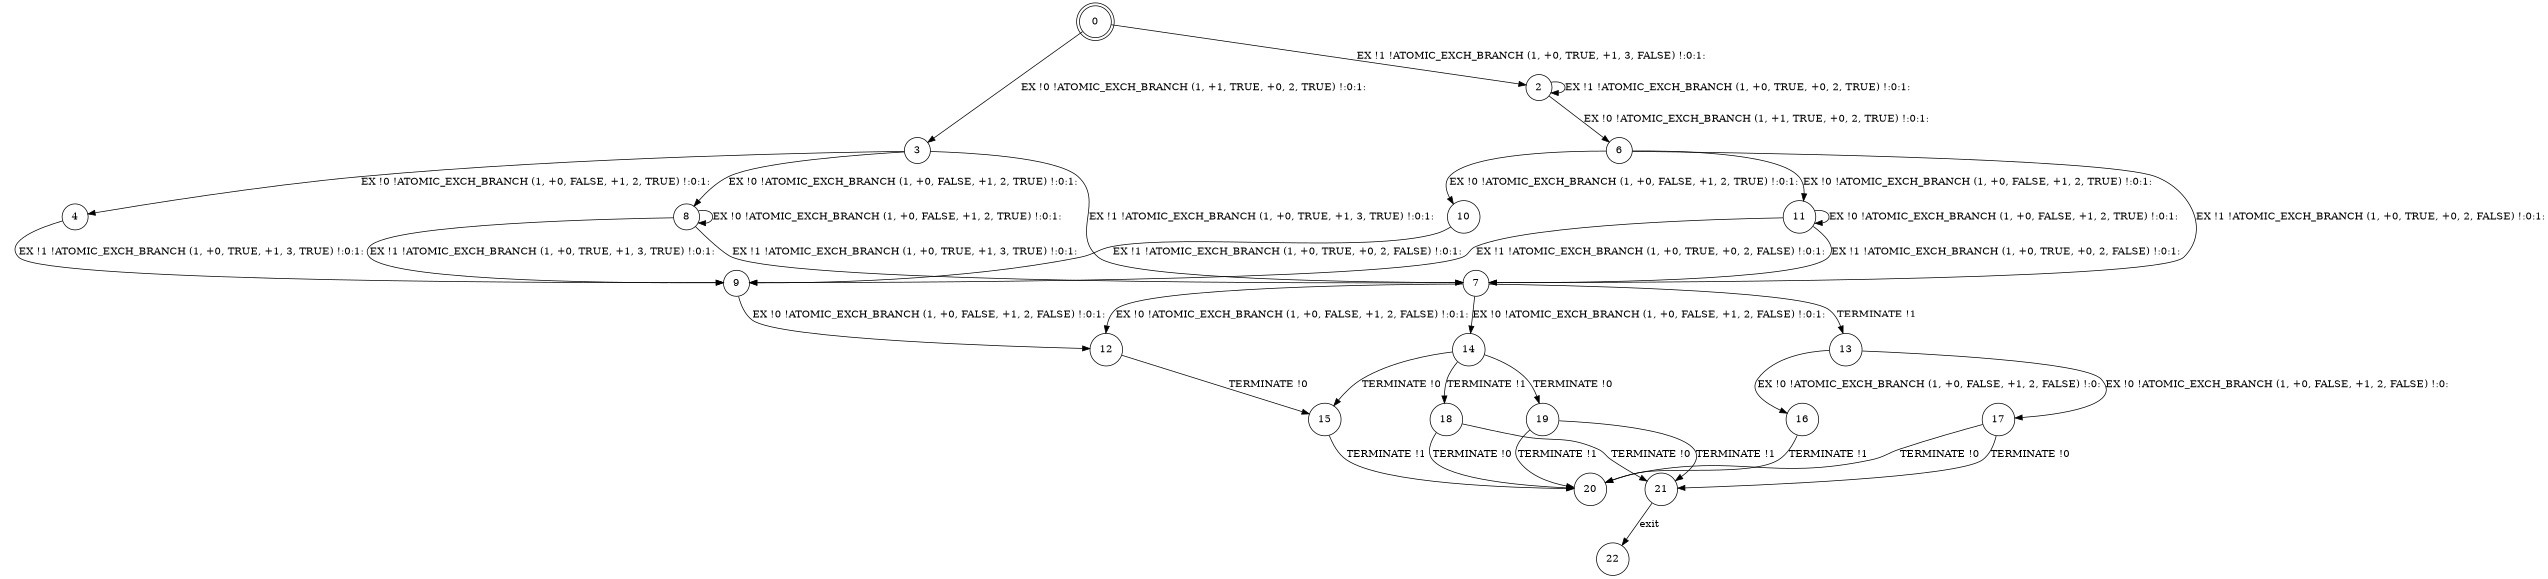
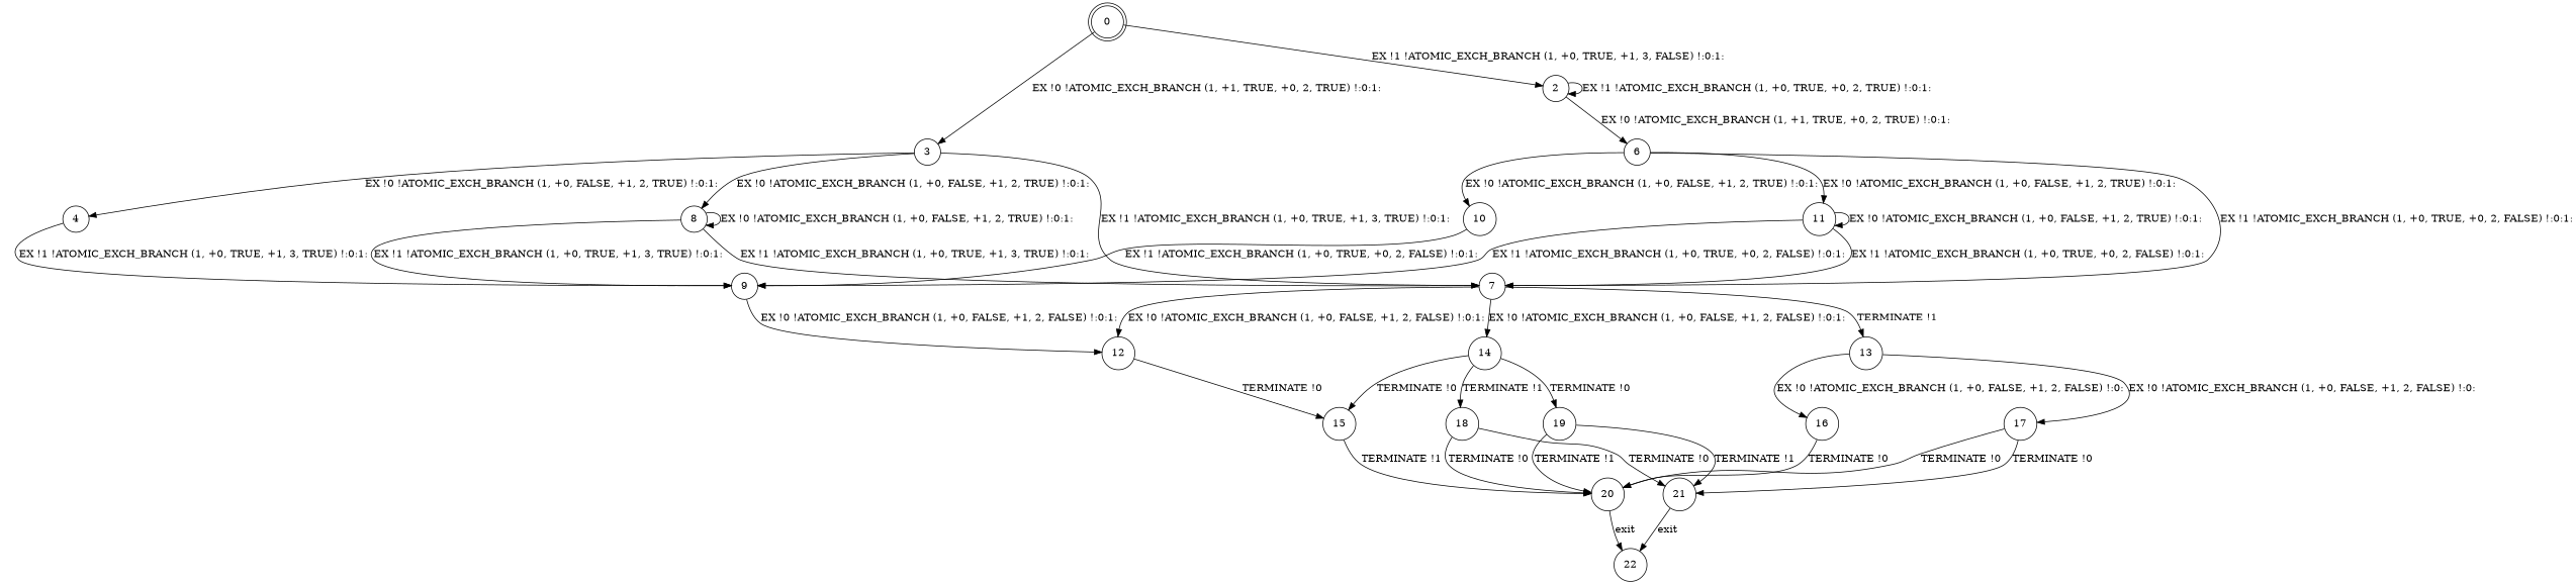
  digraph {
    node [shape=circle]
    0 [peripheries=2]
    2
    3
    6
    4
    7
    8
    9
    10
    11
    12
    13
    14
    15
    16
    17
    18
    19
    20
    21
    22
    0 -> 2 [label="EX !1 !ATOMIC_EXCH_BRANCH (1, +0, TRUE, +1, 3, FALSE) !:0:1:"]
    0 -> 3 [label="EX !0 !ATOMIC_EXCH_BRANCH (1, +1, TRUE, +0, 2, TRUE) !:0:1:"]
    2 -> 2 [label="EX !1 !ATOMIC_EXCH_BRANCH (1, +0, TRUE, +0, 2, TRUE) !:0:1:"]
    2 -> 6 [label="EX !0 !ATOMIC_EXCH_BRANCH (1, +1, TRUE, +0, 2, TRUE) !:0:1:"]
    3 -> 4 [label="EX !0 !ATOMIC_EXCH_BRANCH (1, +0, FALSE, +1, 2, TRUE) !:0:1:"]
    3 -> 7 [label="EX !1 !ATOMIC_EXCH_BRANCH (1, +0, TRUE, +1, 3, TRUE) !:0:1:"]
    3 -> 8 [label="EX !0 !ATOMIC_EXCH_BRANCH (1, +0, FALSE, +1, 2, TRUE) !:0:1:"]
    6 -> 7 [label="EX !1 !ATOMIC_EXCH_BRANCH (1, +0, TRUE, +0, 2, FALSE) !:0:1:"]
    6 -> 10 [label="EX !0 !ATOMIC_EXCH_BRANCH (1, +0, FALSE, +1, 2, TRUE) !:0:1:"]
    6 -> 11 [label="EX !0 !ATOMIC_EXCH_BRANCH (1, +0, FALSE, +1, 2, TRUE) !:0:1:"]
    4 -> 9 [label="EX !1 !ATOMIC_EXCH_BRANCH (1, +0, TRUE, +1, 3, TRUE) !:0:1:"]
    7 -> 12 [label="EX !0 !ATOMIC_EXCH_BRANCH (1, +0, FALSE, +1, 2, FALSE) !:0:1:"]
    7 -> 13 [label="TERMINATE !1"]
    7 -> 14 [label="EX !0 !ATOMIC_EXCH_BRANCH (1, +0, FALSE, +1, 2, FALSE) !:0:1:"]
    8 -> 7 [label="EX !1 !ATOMIC_EXCH_BRANCH (1, +0, TRUE, +1, 3, TRUE) !:0:1:"]
    8 -> 8 [label="EX !0 !ATOMIC_EXCH_BRANCH (1, +0, FALSE, +1, 2, TRUE) !:0:1:"]
    8 -> 9 [label="EX !1 !ATOMIC_EXCH_BRANCH (1, +0, TRUE, +1, 3, TRUE) !:0:1:"]
    9 -> 12 [label="EX !0 !ATOMIC_EXCH_BRANCH (1, +0, FALSE, +1, 2, FALSE) !:0:1:"]
    10 -> 9 [label="EX !1 !ATOMIC_EXCH_BRANCH (1, +0, TRUE, +0, 2, FALSE) !:0:1:"]
    11 -> 7 [label="EX !1 !ATOMIC_EXCH_BRANCH (1, +0, TRUE, +0, 2, FALSE) !:0:1:"]
    11 -> 9 [label="EX !1 !ATOMIC_EXCH_BRANCH (1, +0, TRUE, +0, 2, FALSE) !:0:1:"]
    11 -> 11 [label="EX !0 !ATOMIC_EXCH_BRANCH (1, +0, FALSE, +1, 2, TRUE) !:0:1:"]
    12 -> 15 [label="TERMINATE !0"]
    13 -> 16 [label="EX !0 !ATOMIC_EXCH_BRANCH (1, +0, FALSE, +1, 2, FALSE) !:0:"]
    13 -> 17 [label="EX !0 !ATOMIC_EXCH_BRANCH (1, +0, FALSE, +1, 2, FALSE) !:0:"]
    14 -> 15 [label="TERMINATE !0"]
    14 -> 18 [label="TERMINATE !1"]
    14 -> 19 [label="TERMINATE !0"]
    15 -> 20 [label="TERMINATE !1"]
-   16 -> 20 [label="TERMINATE !1"]
+   16 -> 20 [label="TERMINATE !0"]
    17 -> 20 [label="TERMINATE !0"]
    17 -> 21 [label="TERMINATE !0"]
    18 -> 20 [label="TERMINATE !0"]
    18 -> 21 [label="TERMINATE !0"]
    19 -> 20 [label="TERMINATE !1"]
    19 -> 21 [label="TERMINATE !1"]
+   20 -> 22 [label=exit]
    21 -> 22 [label=exit]
  }
